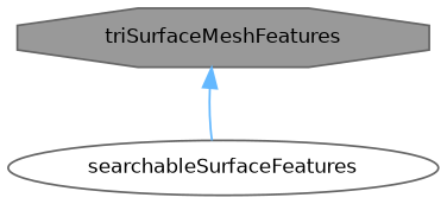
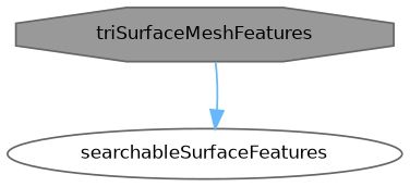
  digraph {
    node [color=gray40 fontname=Helvetica fontsize=10 style=filled]
    n1 [fillcolor=grey60 fontcolor=black height=0.2 label=triSurfaceMeshFeatures shape=octagon width=0.4]
    n2 [fillcolor=white height=0.2 label=searchableSurfaceFeatures shape=ellipse width=0.4]
-   n1 -> n2 [color=steelblue1 dir=back fontname=Helvetica fontsize=10 labelfontname=Helvetica labelfontsize=10 style=solid]
+   n2 -> n1 [color=steelblue1 dir=back fontname=Helvetica fontsize=10 labelfontname=Helvetica labelfontsize=10 style=solid]
  }
